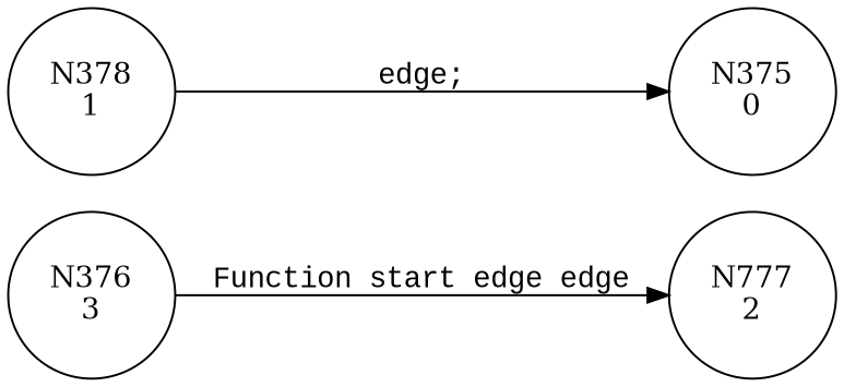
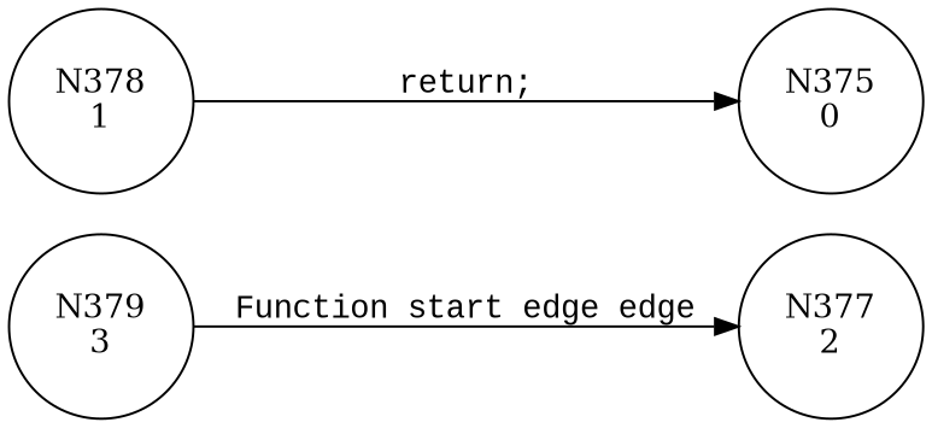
  digraph {
    rankdir=LR
    node [shape=circle]
    edge [fontname="Courier New"]
-   n1 [label="N376\n3"]
-   n2 [label="N777\n2"]
+   n1 [label="N379\n3"]
+   n2 [label="N377\n2"]
    n3 [label="N378\n1"]
    n4 [label="N375\n0"]
    n1 -> n2 [label="Function start edge edge"]
-   n3 -> n4 [label="edge;"]
+   n3 -> n4 [label="return;"]
  }
